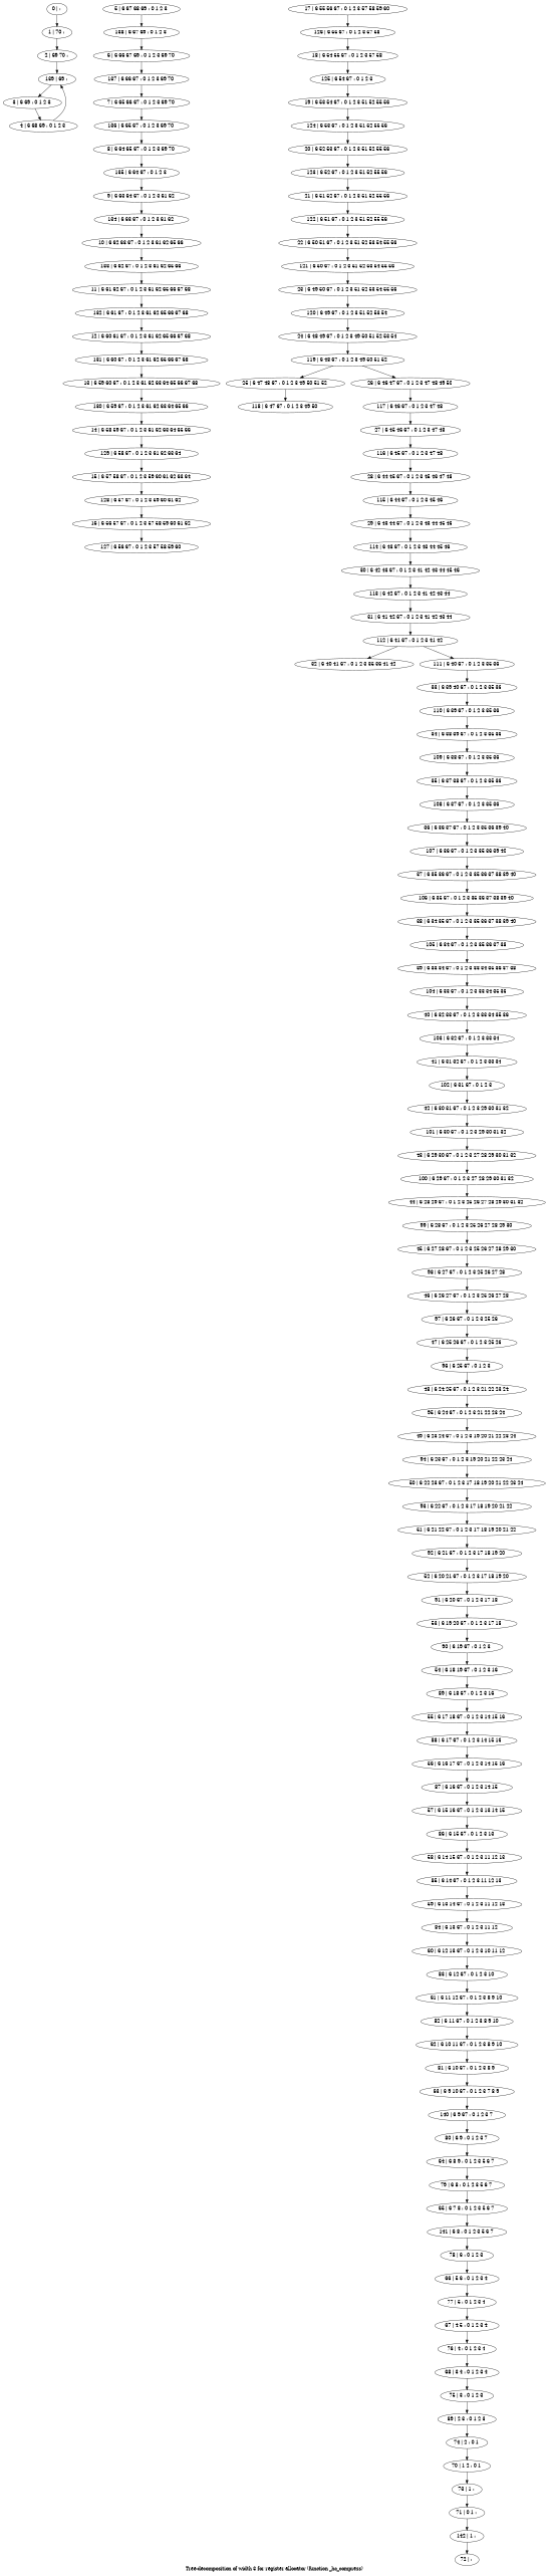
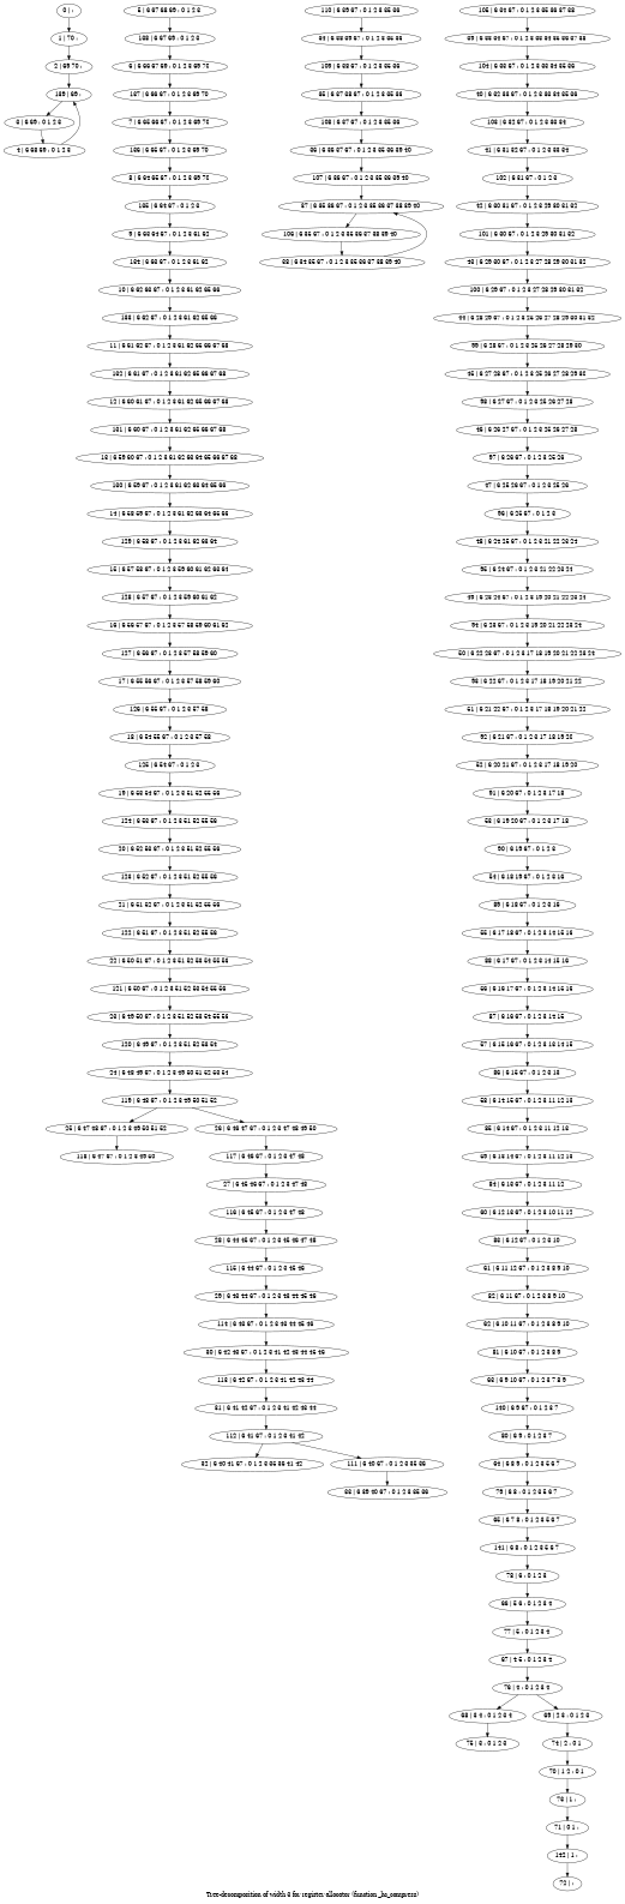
  digraph {
    label="Tree-decomposition of width 3 for register allocator (function _hc_compress)"
    n1 [label="0 | : "]
    n2 [label="1 | 70 : "]
    n3 [label="2 | 69 70 : "]
    n4 [label="139 | 69 : "]
    n5 [label="3 | 6 69 : 0 1 2 3 "]
    n6 [label="4 | 6 68 69 : 0 1 2 3 "]
    n7 [label="5 | 6 67 68 69 : 0 1 2 3 "]
    n8 [label="138 | 6 67 69 : 0 1 2 3 "]
    n9 [label="6 | 6 66 67 69 : 0 1 2 3 69 70 "]
    n10 [label="137 | 6 66 67 : 0 1 2 3 69 70 "]
    n11 [label="7 | 6 65 66 67 : 0 1 2 3 69 70 "]
    n12 [label="136 | 6 65 67 : 0 1 2 3 69 70 "]
    n13 [label="8 | 6 64 65 67 : 0 1 2 3 69 70 "]
    n14 [label="135 | 6 64 67 : 0 1 2 3 "]
    n15 [label="9 | 6 63 64 67 : 0 1 2 3 61 62 "]
    n16 [label="134 | 6 63 67 : 0 1 2 3 61 62 "]
    n17 [label="10 | 6 62 63 67 : 0 1 2 3 61 62 65 66 "]
    n18 [label="133 | 6 62 67 : 0 1 2 3 61 62 65 66 "]
    n19 [label="11 | 6 61 62 67 : 0 1 2 3 61 62 65 66 67 68 "]
    n20 [label="132 | 6 61 67 : 0 1 2 3 61 62 65 66 67 68 "]
    n21 [label="12 | 6 60 61 67 : 0 1 2 3 61 62 65 66 67 68 "]
    n22 [label="131 | 6 60 67 : 0 1 2 3 61 62 65 66 67 68 "]
    n23 [label="13 | 6 59 60 67 : 0 1 2 3 61 62 63 64 65 66 67 68 "]
    n24 [label="130 | 6 59 67 : 0 1 2 3 61 62 63 64 65 66 "]
    n25 [label="14 | 6 58 59 67 : 0 1 2 3 61 62 63 64 65 66 "]
    n26 [label="129 | 6 58 67 : 0 1 2 3 61 62 63 64 "]
    n27 [label="15 | 6 57 58 67 : 0 1 2 3 59 60 61 62 63 64 "]
    n28 [label="128 | 6 57 67 : 0 1 2 3 59 60 61 62 "]
    n29 [label="16 | 6 56 57 67 : 0 1 2 3 57 58 59 60 61 62 "]
    n30 [label="127 | 6 56 67 : 0 1 2 3 57 58 59 60 "]
    n31 [label="17 | 6 55 56 67 : 0 1 2 3 57 58 59 60 "]
    n32 [label="126 | 6 55 67 : 0 1 2 3 57 58 "]
    n33 [label="18 | 6 54 55 67 : 0 1 2 3 57 58 "]
    n34 [label="125 | 6 54 67 : 0 1 2 3 "]
    n35 [label="19 | 6 53 54 67 : 0 1 2 3 51 52 55 56 "]
    n36 [label="124 | 6 53 67 : 0 1 2 3 51 52 55 56 "]
    n37 [label="20 | 6 52 53 67 : 0 1 2 3 51 52 55 56 "]
    n38 [label="123 | 6 52 67 : 0 1 2 3 51 52 55 56 "]
    n39 [label="21 | 6 51 52 67 : 0 1 2 3 51 52 55 56 "]
    n40 [label="122 | 6 51 67 : 0 1 2 3 51 52 55 56 "]
    n41 [label="22 | 6 50 51 67 : 0 1 2 3 51 52 53 54 55 56 "]
    n42 [label="121 | 6 50 67 : 0 1 2 3 51 52 53 54 55 56 "]
    n43 [label="23 | 6 49 50 67 : 0 1 2 3 51 52 53 54 55 56 "]
    n44 [label="120 | 6 49 67 : 0 1 2 3 51 52 53 54 "]
    n45 [label="24 | 6 48 49 67 : 0 1 2 3 49 50 51 52 53 54 "]
    n46 [label="119 | 6 48 67 : 0 1 2 3 49 50 51 52 "]
    n47 [label="25 | 6 47 48 67 : 0 1 2 3 49 50 51 52 "]
    n48 [label="26 | 6 46 47 67 : 0 1 2 3 47 48 49 50 "]
    n49 [label="118 | 6 47 67 : 0 1 2 3 49 50 "]
    n50 [label="117 | 6 46 67 : 0 1 2 3 47 48 "]
    n51 [label="27 | 6 45 46 67 : 0 1 2 3 47 48 "]
    n52 [label="116 | 6 45 67 : 0 1 2 3 47 48 "]
    n53 [label="28 | 6 44 45 67 : 0 1 2 3 45 46 47 48 "]
    n54 [label="115 | 6 44 67 : 0 1 2 3 45 46 "]
    n55 [label="29 | 6 43 44 67 : 0 1 2 3 43 44 45 46 "]
    n56 [label="114 | 6 43 67 : 0 1 2 3 43 44 45 46 "]
    n57 [label="30 | 6 42 43 67 : 0 1 2 3 41 42 43 44 45 46 "]
    n58 [label="113 | 6 42 67 : 0 1 2 3 41 42 43 44 "]
    n59 [label="31 | 6 41 42 67 : 0 1 2 3 41 42 43 44 "]
    n60 [label="112 | 6 41 67 : 0 1 2 3 41 42 "]
    n61 [label="32 | 6 40 41 67 : 0 1 2 3 35 36 41 42 "]
    n62 [label="111 | 6 40 67 : 0 1 2 3 35 36 "]
    n63 [label="33 | 6 39 40 67 : 0 1 2 3 35 36 "]
    n64 [label="110 | 6 39 67 : 0 1 2 3 35 36 "]
    n65 [label="34 | 6 38 39 67 : 0 1 2 3 35 36 "]
    n66 [label="109 | 6 38 67 : 0 1 2 3 35 36 "]
    n67 [label="35 | 6 37 38 67 : 0 1 2 3 35 36 "]
    n68 [label="108 | 6 37 67 : 0 1 2 3 35 36 "]
    n69 [label="36 | 6 36 37 67 : 0 1 2 3 35 36 39 40 "]
    n70 [label="107 | 6 36 67 : 0 1 2 3 35 36 39 40 "]
    n71 [label="37 | 6 35 36 67 : 0 1 2 3 35 36 37 38 39 40 "]
    n72 [label="106 | 6 35 67 : 0 1 2 3 35 36 37 38 39 40 "]
    n73 [label="38 | 6 34 35 67 : 0 1 2 3 35 36 37 38 39 40 "]
    n74 [label="105 | 6 34 67 : 0 1 2 3 35 36 37 38 "]
    n75 [label="39 | 6 33 34 67 : 0 1 2 3 33 34 35 36 37 38 "]
    n76 [label="104 | 6 33 67 : 0 1 2 3 33 34 35 36 "]
    n77 [label="40 | 6 32 33 67 : 0 1 2 3 33 34 35 36 "]
    n78 [label="103 | 6 32 67 : 0 1 2 3 33 34 "]
    n79 [label="41 | 6 31 32 67 : 0 1 2 3 33 34 "]
    n80 [label="102 | 6 31 67 : 0 1 2 3 "]
    n81 [label="42 | 6 30 31 67 : 0 1 2 3 29 30 31 32 "]
    n82 [label="101 | 6 30 67 : 0 1 2 3 29 30 31 32 "]
    n83 [label="43 | 6 29 30 67 : 0 1 2 3 27 28 29 30 31 32 "]
    n84 [label="100 | 6 29 67 : 0 1 2 3 27 28 29 30 31 32 "]
    n85 [label="44 | 6 28 29 67 : 0 1 2 3 25 26 27 28 29 30 31 32 "]
    n86 [label="99 | 6 28 67 : 0 1 2 3 25 26 27 28 29 30 "]
    n87 [label="45 | 6 27 28 67 : 0 1 2 3 25 26 27 28 29 30 "]
    n88 [label="98 | 6 27 67 : 0 1 2 3 25 26 27 28 "]
    n89 [label="46 | 6 26 27 67 : 0 1 2 3 25 26 27 28 "]
    n90 [label="97 | 6 26 67 : 0 1 2 3 25 26 "]
    n91 [label="47 | 6 25 26 67 : 0 1 2 3 25 26 "]
    n92 [label="96 | 6 25 67 : 0 1 2 3 "]
    n93 [label="48 | 6 24 25 67 : 0 1 2 3 21 22 23 24 "]
    n94 [label="95 | 6 24 67 : 0 1 2 3 21 22 23 24 "]
    n95 [label="49 | 6 23 24 67 : 0 1 2 3 19 20 21 22 23 24 "]
    n96 [label="94 | 6 23 67 : 0 1 2 3 19 20 21 22 23 24 "]
    n97 [label="50 | 6 22 23 67 : 0 1 2 3 17 18 19 20 21 22 23 24 "]
    n98 [label="93 | 6 22 67 : 0 1 2 3 17 18 19 20 21 22 "]
    n99 [label="51 | 6 21 22 67 : 0 1 2 3 17 18 19 20 21 22 "]
    n100 [label="92 | 6 21 67 : 0 1 2 3 17 18 19 20 "]
    n101 [label="52 | 6 20 21 67 : 0 1 2 3 17 18 19 20 "]
    n102 [label="91 | 6 20 67 : 0 1 2 3 17 18 "]
    n103 [label="53 | 6 19 20 67 : 0 1 2 3 17 18 "]
    n104 [label="90 | 6 19 67 : 0 1 2 3 "]
    n105 [label="54 | 6 18 19 67 : 0 1 2 3 16 "]
    n106 [label="89 | 6 18 67 : 0 1 2 3 16 "]
    n107 [label="55 | 6 17 18 67 : 0 1 2 3 14 15 16 "]
    n108 [label="88 | 6 17 67 : 0 1 2 3 14 15 16 "]
    n109 [label="56 | 6 16 17 67 : 0 1 2 3 14 15 16 "]
    n110 [label="87 | 6 16 67 : 0 1 2 3 14 15 "]
    n111 [label="57 | 6 15 16 67 : 0 1 2 3 13 14 15 "]
    n112 [label="86 | 6 15 67 : 0 1 2 3 13 "]
    n113 [label="58 | 6 14 15 67 : 0 1 2 3 11 12 13 "]
    n114 [label="85 | 6 14 67 : 0 1 2 3 11 12 13 "]
    n115 [label="59 | 6 13 14 67 : 0 1 2 3 11 12 13 "]
    n116 [label="84 | 6 13 67 : 0 1 2 3 11 12 "]
    n117 [label="60 | 6 12 13 67 : 0 1 2 3 10 11 12 "]
    n118 [label="83 | 6 12 67 : 0 1 2 3 10 "]
    n119 [label="61 | 6 11 12 67 : 0 1 2 3 8 9 10 "]
    n120 [label="82 | 6 11 67 : 0 1 2 3 8 9 10 "]
    n121 [label="62 | 6 10 11 67 : 0 1 2 3 8 9 10 "]
    n122 [label="81 | 6 10 67 : 0 1 2 3 8 9 "]
    n123 [label="63 | 6 9 10 67 : 0 1 2 3 7 8 9 "]
    n124 [label="140 | 6 9 67 : 0 1 2 3 7 "]
    n125 [label="80 | 6 9 : 0 1 2 3 7 "]
    n126 [label="64 | 6 8 9 : 0 1 2 3 5 6 7 "]
    n127 [label="79 | 6 8 : 0 1 2 3 5 6 7 "]
    n128 [label="65 | 6 7 8 : 0 1 2 3 5 6 7 "]
    n129 [label="141 | 6 8 : 0 1 2 3 5 6 7 "]
    n130 [label="78 | 6 : 0 1 2 3 "]
    n131 [label="66 | 5 6 : 0 1 2 3 4 "]
    n132 [label="77 | 5 : 0 1 2 3 4 "]
    n133 [label="67 | 4 5 : 0 1 2 3 4 "]
    n134 [label="76 | 4 : 0 1 2 3 4 "]
    n135 [label="68 | 3 4 : 0 1 2 3 4 "]
    n136 [label="75 | 3 : 0 1 2 3 "]
    n137 [label="69 | 2 3 : 0 1 2 3 "]
    n138 [label="74 | 2 : 0 1 "]
    n139 [label="70 | 1 2 : 0 1 "]
    n140 [label="73 | 1 : "]
    n141 [label="71 | 0 1 : "]
    n142 [label="142 | 1 : "]
    n143 [label="72 | : "]
    n1 -> n2
    n2 -> n3
    n3 -> n4
    n4 -> n5
    n5 -> n6
    n6 -> n4
    n7 -> n8
    n8 -> n9
    n9 -> n10
    n10 -> n11
    n11 -> n12
    n12 -> n13
    n13 -> n14
    n14 -> n15
    n15 -> n16
    n16 -> n17
    n17 -> n18
    n18 -> n19
    n19 -> n20
    n20 -> n21
    n21 -> n22
    n22 -> n23
    n23 -> n24
    n24 -> n25
    n25 -> n26
    n26 -> n27
    n27 -> n28
    n28 -> n29
    n29 -> n30
+   n30 -> n31
    n31 -> n32
    n32 -> n33
    n33 -> n34
    n34 -> n35
    n35 -> n36
    n36 -> n37
    n37 -> n38
    n38 -> n39
    n39 -> n40
    n40 -> n41
    n41 -> n42
    n42 -> n43
    n43 -> n44
    n44 -> n45
    n45 -> n46
    n46 -> n47
    n46 -> n48
    n47 -> n49
    n48 -> n50
    n50 -> n51
    n51 -> n52
    n52 -> n53
    n53 -> n54
    n54 -> n55
    n55 -> n56
    n56 -> n57
    n57 -> n58
    n58 -> n59
    n59 -> n60
    n60 -> n61
    n60 -> n62
    n62 -> n63
-   n63 -> n64
    n64 -> n65
    n65 -> n66
    n66 -> n67
    n67 -> n68
    n68 -> n69
    n69 -> n70
    n70 -> n71
    n71 -> n72
    n72 -> n73
-   n73 -> n74
+   n73 -> n71
    n74 -> n75
    n75 -> n76
    n76 -> n77
    n77 -> n78
    n78 -> n79
    n79 -> n80
    n80 -> n81
    n81 -> n82
    n82 -> n83
    n83 -> n84
    n84 -> n85
    n85 -> n86
    n86 -> n87
    n87 -> n88
    n88 -> n89
    n89 -> n90
    n90 -> n91
    n91 -> n92
    n92 -> n93
    n93 -> n94
    n94 -> n95
    n95 -> n96
    n96 -> n97
    n97 -> n98
    n98 -> n99
    n99 -> n100
    n100 -> n101
    n101 -> n102
    n102 -> n103
    n103 -> n104
    n104 -> n105
    n105 -> n106
    n106 -> n107
    n107 -> n108
    n108 -> n109
    n109 -> n110
    n110 -> n111
    n111 -> n112
    n112 -> n113
    n113 -> n114
    n114 -> n115
    n115 -> n116
    n116 -> n117
    n117 -> n118
    n118 -> n119
    n119 -> n120
    n120 -> n121
    n121 -> n122
    n122 -> n123
    n123 -> n124
    n124 -> n125
    n125 -> n126
    n126 -> n127
    n127 -> n128
    n128 -> n129
    n129 -> n130
    n130 -> n131
    n131 -> n132
    n132 -> n133
    n133 -> n134
    n134 -> n135
    n135 -> n136
-   n136 -> n137
+   n134 -> n137
    n137 -> n138
    n138 -> n139
    n139 -> n140
    n140 -> n141
    n141 -> n142
    n142 -> n143
  }
